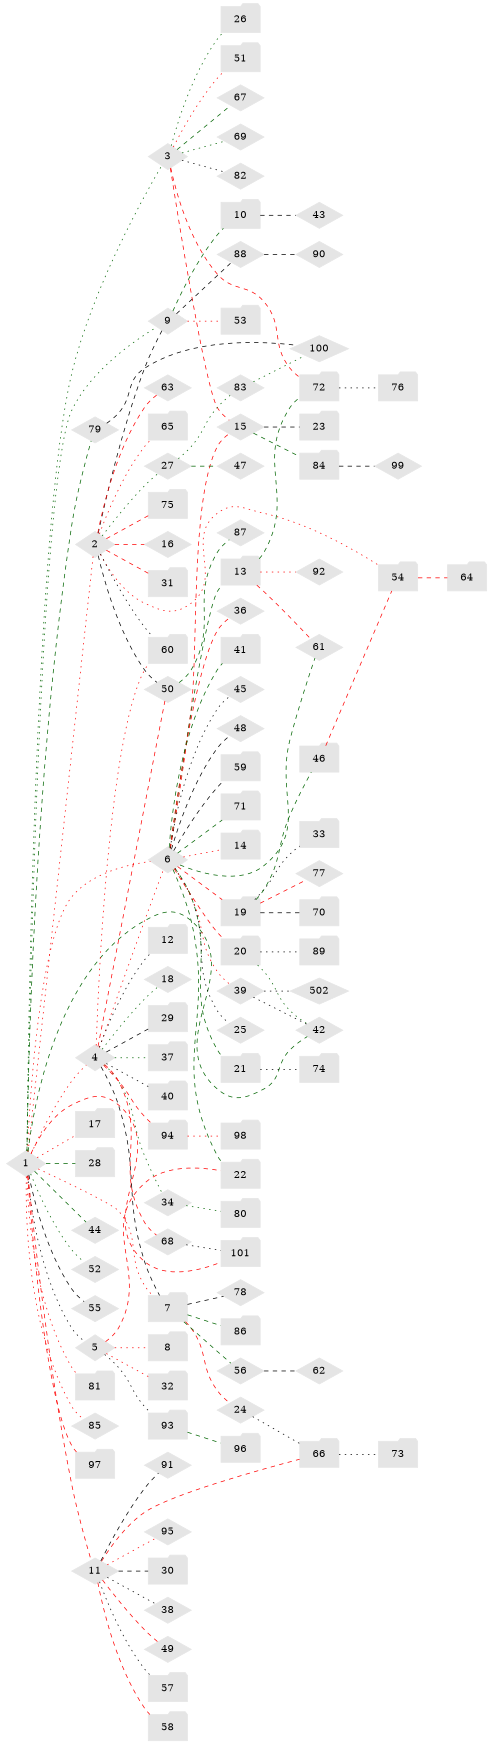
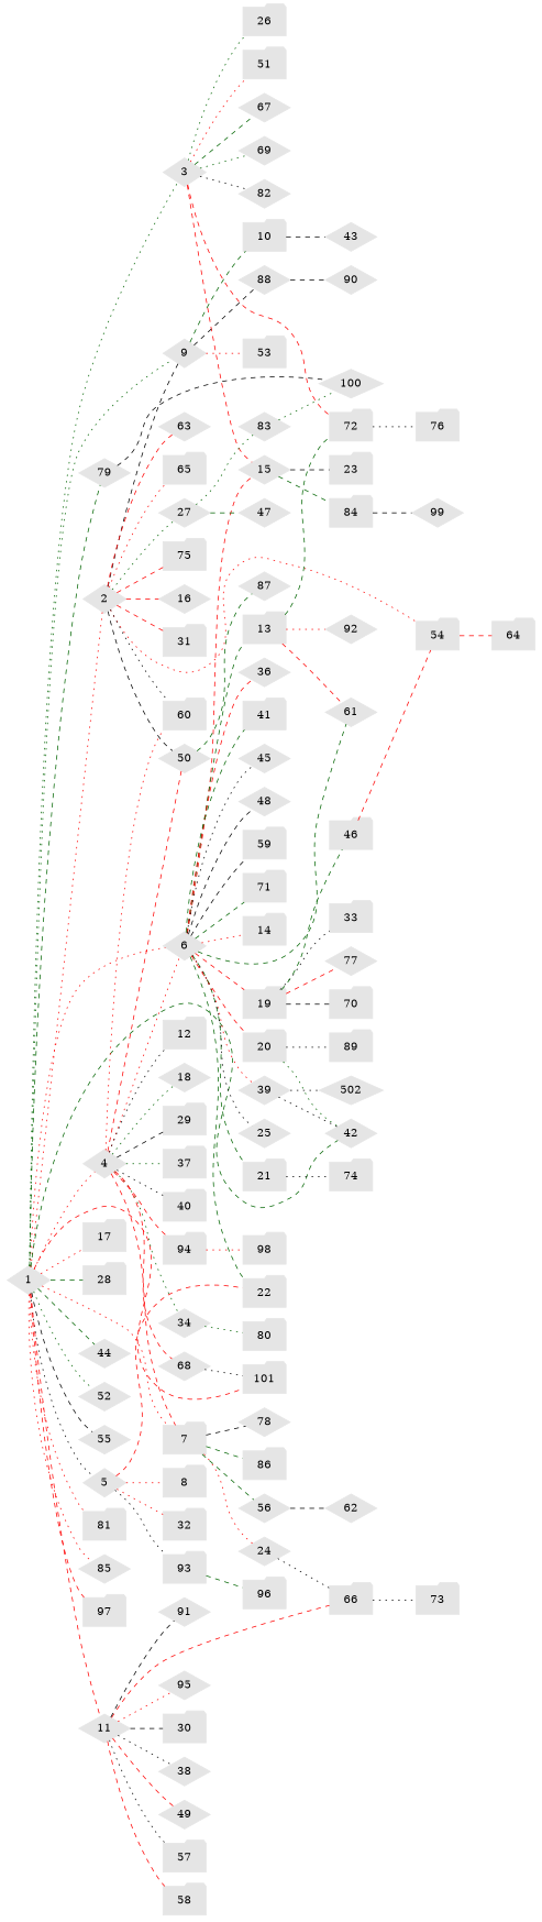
  graph {
    rankdir=LR
    node [color=gray90 shape=folder style=filled]
    edge [color=red style=dashed]
    1 [shape=diamond]
    2 [shape=diamond]
    3 [shape=diamond]
    4 [shape=diamond]
    5 [shape=diamond]
    6 [shape=diamond]
    7
    9 [shape=diamond]
    11 [shape=diamond]
    17
    28
    42 [shape=diamond]
    44 [shape=diamond]
    52 [shape=diamond]
    55 [shape=diamond]
    79 [shape=diamond]
    81
    85 [shape=diamond]
    97
    101
    16 [shape=diamond]
    27 [shape=diamond]
    31
    50 [shape=diamond]
    54
    60
    63 [shape=diamond]
    65
    75
    15 [shape=diamond]
    26
    51
    67 [shape=diamond]
    69 [shape=diamond]
    72
    82 [shape=diamond]
    12
    18 [shape=diamond]
    29
    34 [shape=diamond]
    37
    40
    68 [shape=diamond]
    94
    8
    22
    32
    93
    13
    14
    19
    20
    21
    25 [shape=diamond]
    36 [shape=diamond]
    39 [shape=diamond]
    41
    45 [shape=diamond]
    48 [shape=diamond]
    59
    61 [shape=diamond]
    71
    24 [shape=diamond]
    56 [shape=diamond]
    78 [shape=diamond]
    86
    10
    53
    88 [shape=diamond]
    30
    38 [shape=diamond]
    49 [shape=diamond]
    57
    58
    66
    91 [shape=diamond]
    95 [shape=diamond]
    100 [shape=diamond]
    47 [shape=diamond]
    83 [shape=diamond]
    87 [shape=diamond]
    64
    23
    84
    76
    80
    98
    96
    92 [shape=diamond]
    33
    46
    70
    77 [shape=diamond]
    89
    74
    n96 [label=502 shape=diamond]
    62 [shape=diamond]
    43 [shape=diamond]
    90 [shape=diamond]
    73
    99 [shape=diamond]
    1 -- 2 [style=dotted]
    1 -- 3 [color=darkgreen style=dotted]
    1 -- 4 [style=dotted]
    1 -- 5 [color=black style=dotted]
    1 -- 6 [style=dotted]
    1 -- 7 [style=dotted]
    1 -- 9 [color=darkgreen style=dotted]
    1 -- 11
    1 -- 17 [style=dotted]
    1 -- 28 [color=darkgreen]
    1 -- 42 [color=darkgreen]
    1 -- 44 [color=darkgreen]
    1 -- 52 [color=darkgreen style=dotted]
    1 -- 55 [color=black]
    1 -- 79 [color=darkgreen]
    1 -- 81 [style=dotted]
    1 -- 85 [style=dotted]
    1 -- 97
    1 -- 101
    2 -- 9 [color=black]
    2 -- 16
    2 -- 27 [color=darkgreen style=dotted]
    2 -- 31
    2 -- 50 [color=black]
    2 -- 54 [style=dotted]
    2 -- 60 [color=black style=dotted]
    2 -- 63
    2 -- 65 [style=dotted]
    2 -- 75
    3 -- 15
    3 -- 26 [color=darkgreen style=dotted]
    3 -- 51 [style=dotted]
    3 -- 67 [color=darkgreen]
    3 -- 69 [color=darkgreen style=dotted]
    3 -- 72
    3 -- 82 [color=black style=dotted]
    4 -- 6 [style=dotted]
-   4 -- 7 [color=black]
+   4 -- 7
    4 -- 50
    4 -- 60 [style=dotted]
    4 -- 12 [color=black style=dotted]
    4 -- 18 [color=darkgreen style=dotted]
    4 -- 29 [color=black]
    4 -- 34 [color=darkgreen style=dotted]
    4 -- 37 [color=darkgreen style=dotted]
    4 -- 40 [color=black style=dotted]
    4 -- 68
    4 -- 94
    5 -- 8 [style=dotted]
    5 -- 22
    5 -- 32 [style=dotted]
    5 -- 93 [color=black style=dotted]
    6 -- 15
    6 -- 22 [color=darkgreen]
    6 -- 13 [color=darkgreen]
    6 -- 14 [style=dotted]
    6 -- 19
    6 -- 20
    6 -- 21 [color=darkgreen]
    6 -- 25 [color=black style=dotted]
    6 -- 36
    6 -- 39 [style=dotted]
    6 -- 41 [color=darkgreen]
    6 -- 45 [color=black style=dotted]
    6 -- 48 [color=black]
    6 -- 59 [color=black]
    6 -- 61 [color=darkgreen]
    6 -- 71 [color=darkgreen]
-   7 -- 24
+   7 -- 24 [style=dotted]
    7 -- 56 [color=darkgreen]
    7 -- 78 [color=black]
    7 -- 86 [color=darkgreen]
    9 -- 10 [color=darkgreen]
    9 -- 53 [style=dotted]
    9 -- 88 [color=black]
    11 -- 30 [color=black]
    11 -- 38 [color=black style=dotted]
    11 -- 49
    11 -- 57 [color=black style=dotted]
    11 -- 58
    11 -- 66
    11 -- 91 [color=black]
    11 -- 95 [style=dotted]
    79 -- 100 [color=black]
    27 -- 47 [color=darkgreen]
    27 -- 83 [color=darkgreen style=dotted]
    50 -- 87 [color=darkgreen]
    54 -- 64
    15 -- 23 [color=black]
    15 -- 84 [color=darkgreen]
    72 -- 76 [color=black style=dotted]
    34 -- 80 [color=darkgreen style=dotted]
    68 -- 101 [color=black style=dotted]
    94 -- 98 [style=dotted]
    93 -- 96 [color=darkgreen]
    13 -- 72 [color=darkgreen]
    13 -- 61
    13 -- 92 [style=dotted]
    19 -- 33 [color=black style=dotted]
    19 -- 46 [color=darkgreen]
    19 -- 70 [color=black]
    19 -- 77
    20 -- 42 [color=darkgreen style=dotted]
    20 -- 89 [color=black style=dotted]
    21 -- 74 [color=black style=dotted]
    39 -- 42 [color=black style=dotted]
    39 -- n96 [color=black style=dotted]
    24 -- 66 [color=black style=dotted]
    56 -- 62 [color=black]
    10 -- 43 [color=black]
    88 -- 90 [color=black]
    66 -- 73 [color=black style=dotted]
    83 -- 100 [color=darkgreen style=dotted]
    84 -- 99 [color=black]
    46 -- 54
  }
